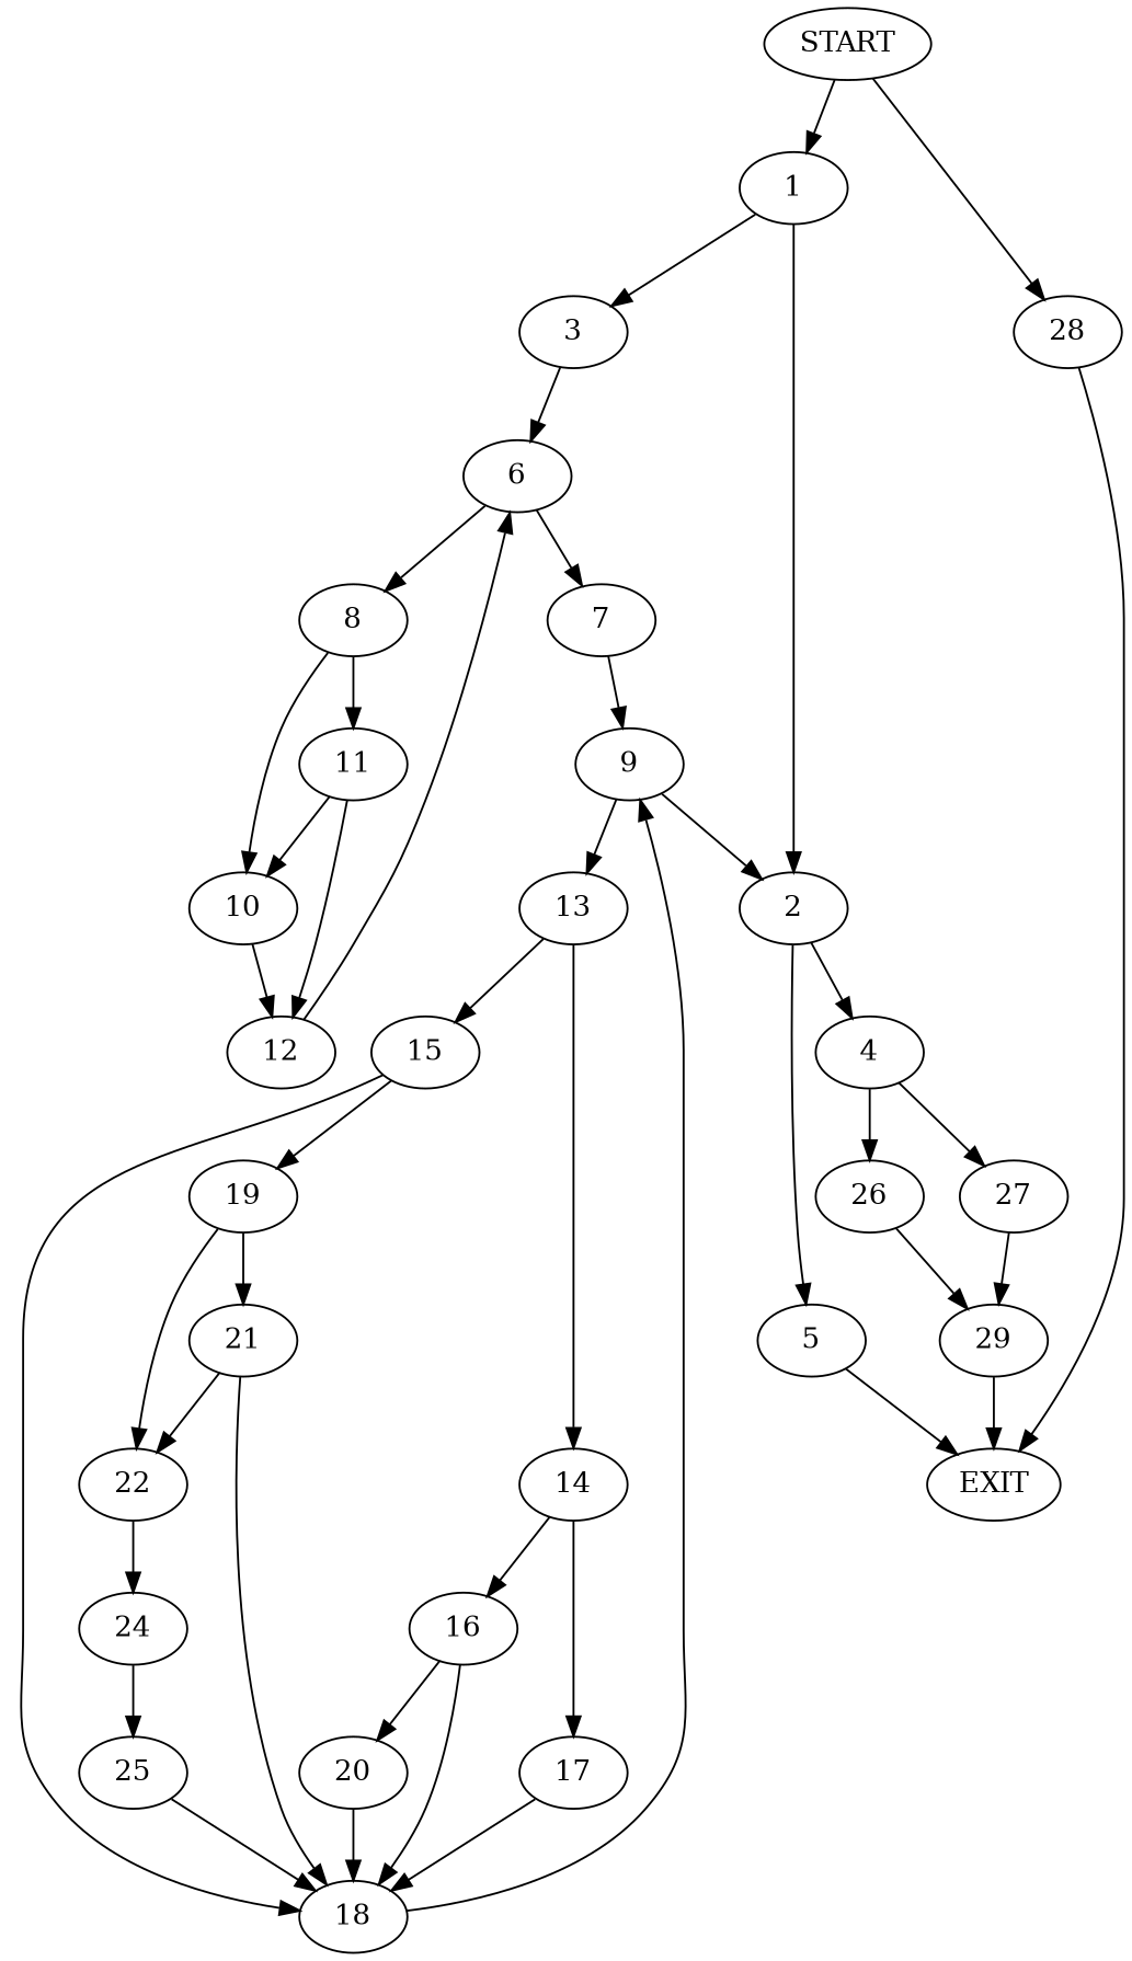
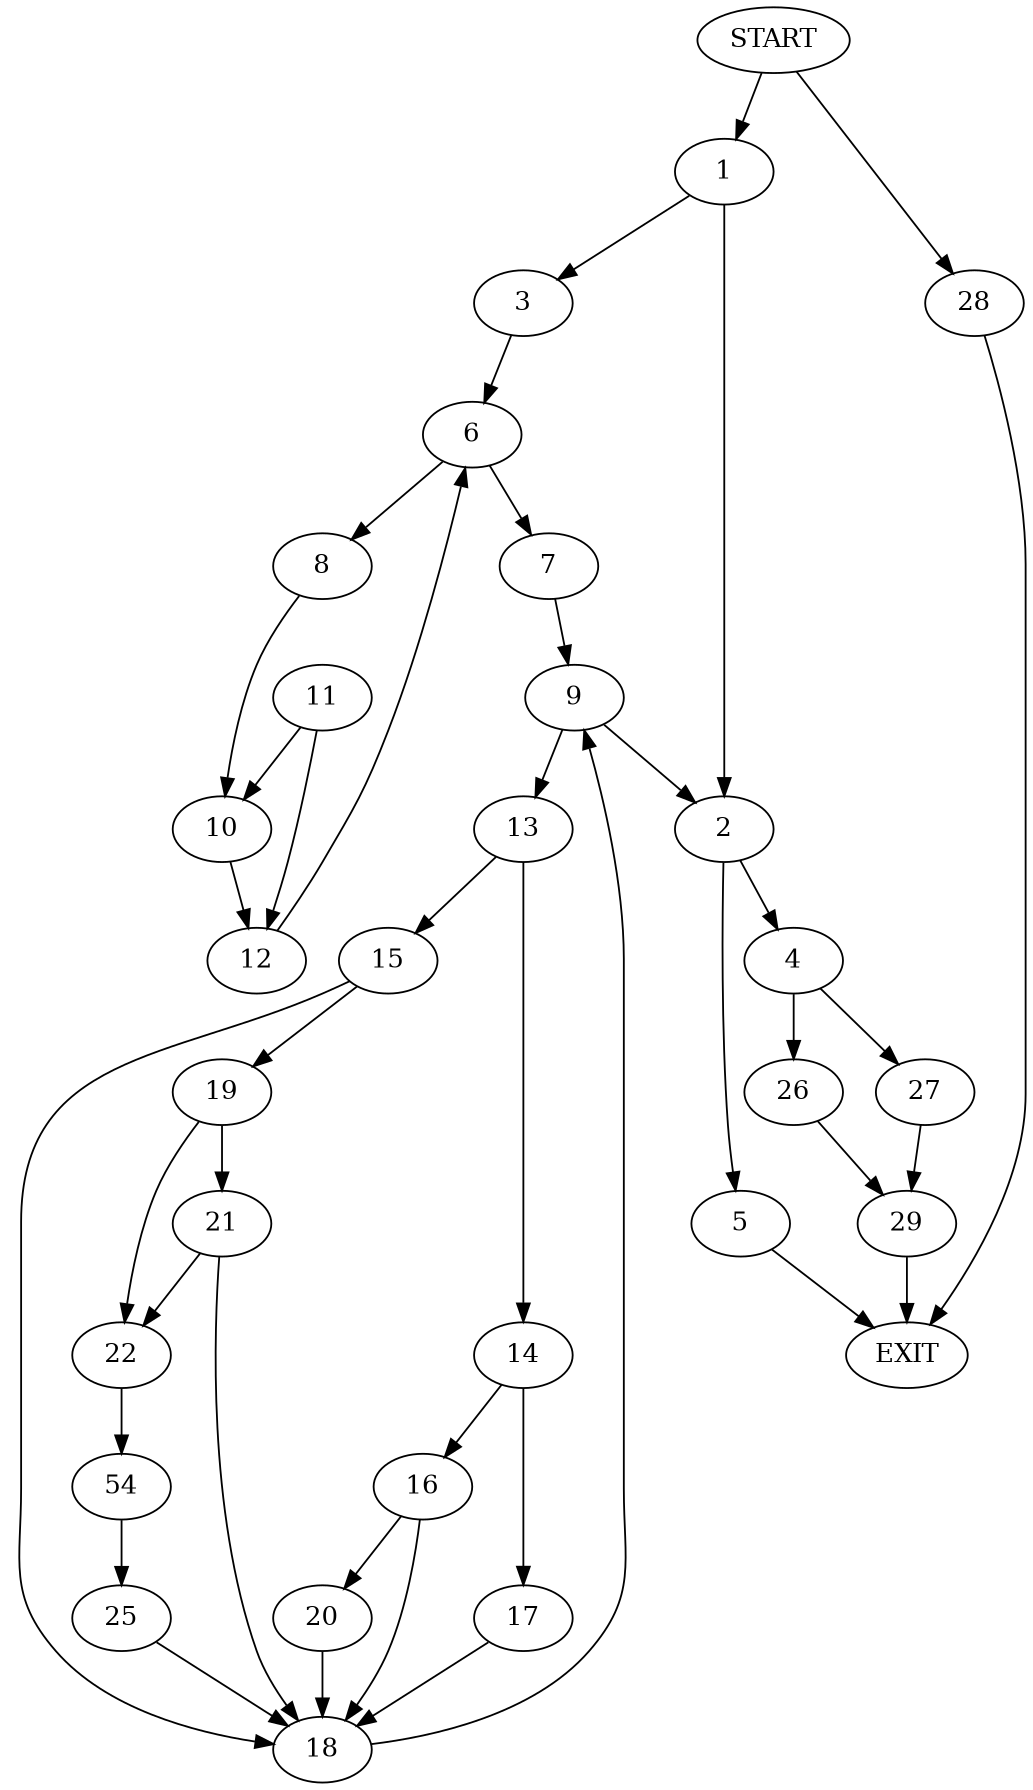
  digraph {
    n1 [label=START]
    1
    28
    2
    3
    n6 [label=EXIT]
    4
    5
    6
    26
    27
    7
    8
    29
    9
    10
    11
    13
    12
    14
    15
    16
    17
    18
    19
    20
    21
    22
-   24
+   24 [label=54]
    25
    n1 -> 1
    n1 -> 28
    1 -> 2
    1 -> 3
    28 -> n6
    2 -> 4
    2 -> 5
    3 -> 6
    4 -> 26
    4 -> 27
    5 -> n6
    6 -> 7
    6 -> 8
    26 -> 29
    27 -> 29
    7 -> 9
    8 -> 10
-   8 -> 11
    29 -> n6
    9 -> 2
    9 -> 13
    10 -> 12
    11 -> 10
    11 -> 12
    13 -> 14
    13 -> 15
    12 -> 6
    14 -> 16
    14 -> 17
    15 -> 18
    15 -> 19
    16 -> 18
    16 -> 20
    17 -> 18
    18 -> 9
    19 -> 21
    19 -> 22
    20 -> 18
    21 -> 18
    21 -> 22
    22 -> 24
    24 -> 25
    25 -> 18
  }
